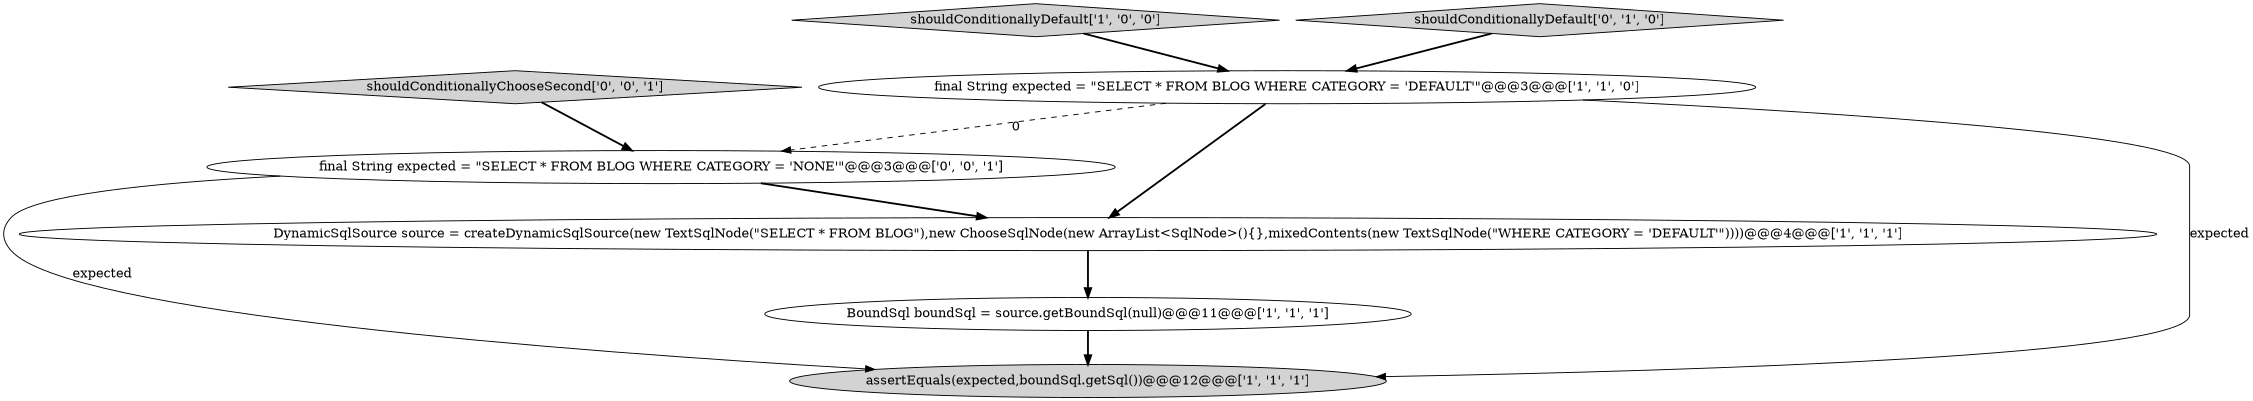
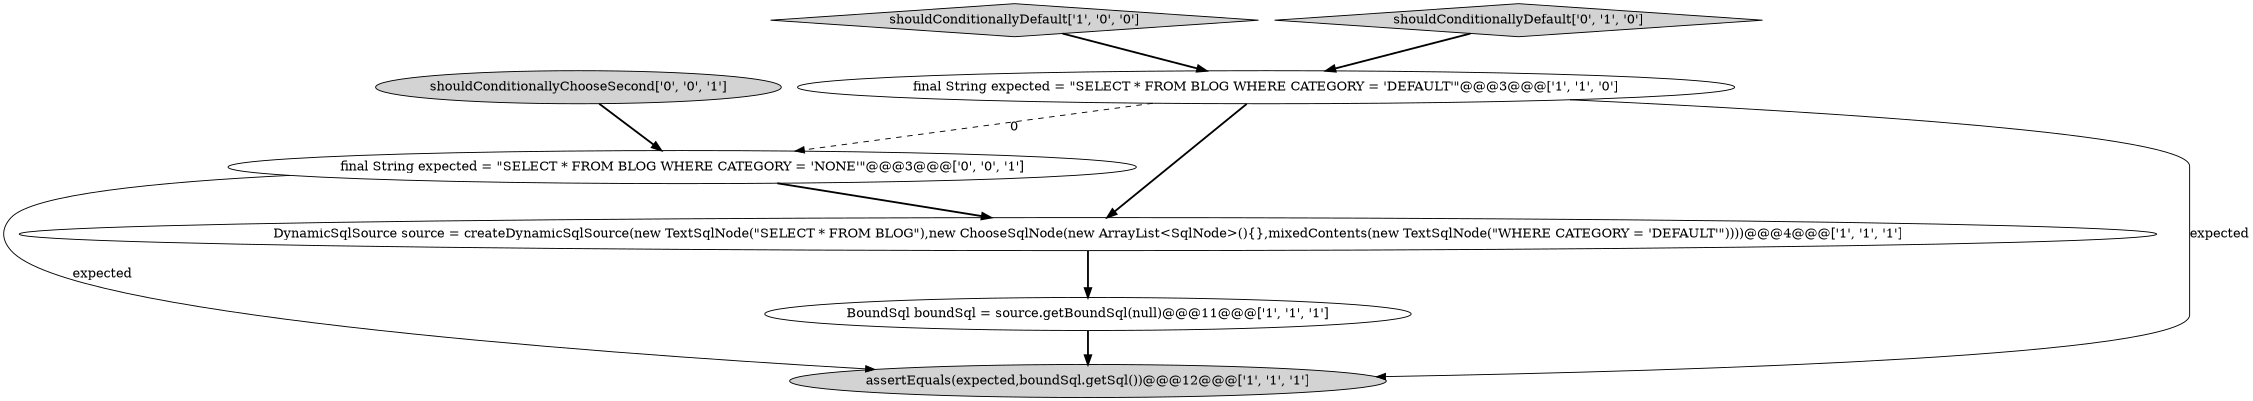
  digraph {
    node [fillcolor=lightgray shape=ellipse style=filled]
    edge [style=bold]
    n1 [label="assertEquals(expected,boundSql.getSql())@@@12@@@['1', '1', '1']"]
    n2 [label="shouldConditionallyDefault['1', '0', '0']" shape=diamond]
    n3 [fillcolor=white label="final String expected = \"SELECT * FROM BLOG WHERE CATEGORY = 'DEFAULT'\"@@@3@@@['1', '1', '0']"]
    n4 [fillcolor=white label="final String expected = \"SELECT * FROM BLOG WHERE CATEGORY = 'NONE'\"@@@3@@@['0', '0', '1']"]
    n5 [fillcolor=white label="DynamicSqlSource source = createDynamicSqlSource(new TextSqlNode(\"SELECT * FROM BLOG\"),new ChooseSqlNode(new ArrayList<SqlNode>(){},mixedContents(new TextSqlNode(\"WHERE CATEGORY = 'DEFAULT'\"))))@@@4@@@['1', '1', '1']"]
-   n6 [label="shouldConditionallyChooseSecond['0', '0', '1']" shape=diamond]
+   n6 [label="shouldConditionallyChooseSecond['0', '0', '1']"]
    n7 [fillcolor=white label="BoundSql boundSql = source.getBoundSql(null)@@@11@@@['1', '1', '1']"]
    n8 [label="shouldConditionallyDefault['0', '1', '0']" shape=diamond]
    n2 -> n3
    n3 -> n1 [label=expected style=solid]
    n3 -> n4 [label=0 style=dashed]
    n3 -> n5
    n4 -> n1 [label=expected style=solid]
    n4 -> n5
    n5 -> n7
    n6 -> n4
    n7 -> n1
    n8 -> n3
  }
